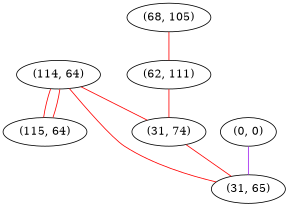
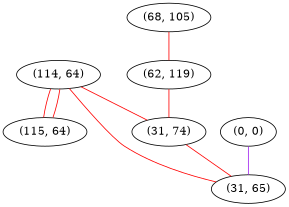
  graph {
    edge [color=red weight=1]
    "(114, 64)"
    "(115, 64)"
    "(31, 74)"
    "(31, 65)"
    "(0, 0)"
    "(68, 105)"
-   "(62, 111)"
+   "(62, 111)" [label="(62, 119)"]
    "(114, 64)" -- "(115, 64)"
    "(114, 64)" -- "(115, 64)"
    "(114, 64)" -- "(31, 74)"
    "(114, 64)" -- "(31, 65)"
    "(31, 74)" -- "(31, 65)"
    "(0, 0)" -- "(31, 65)" [color=purple weight=4]
    "(68, 105)" -- "(62, 111)"
    "(62, 111)" -- "(31, 74)"
  }
